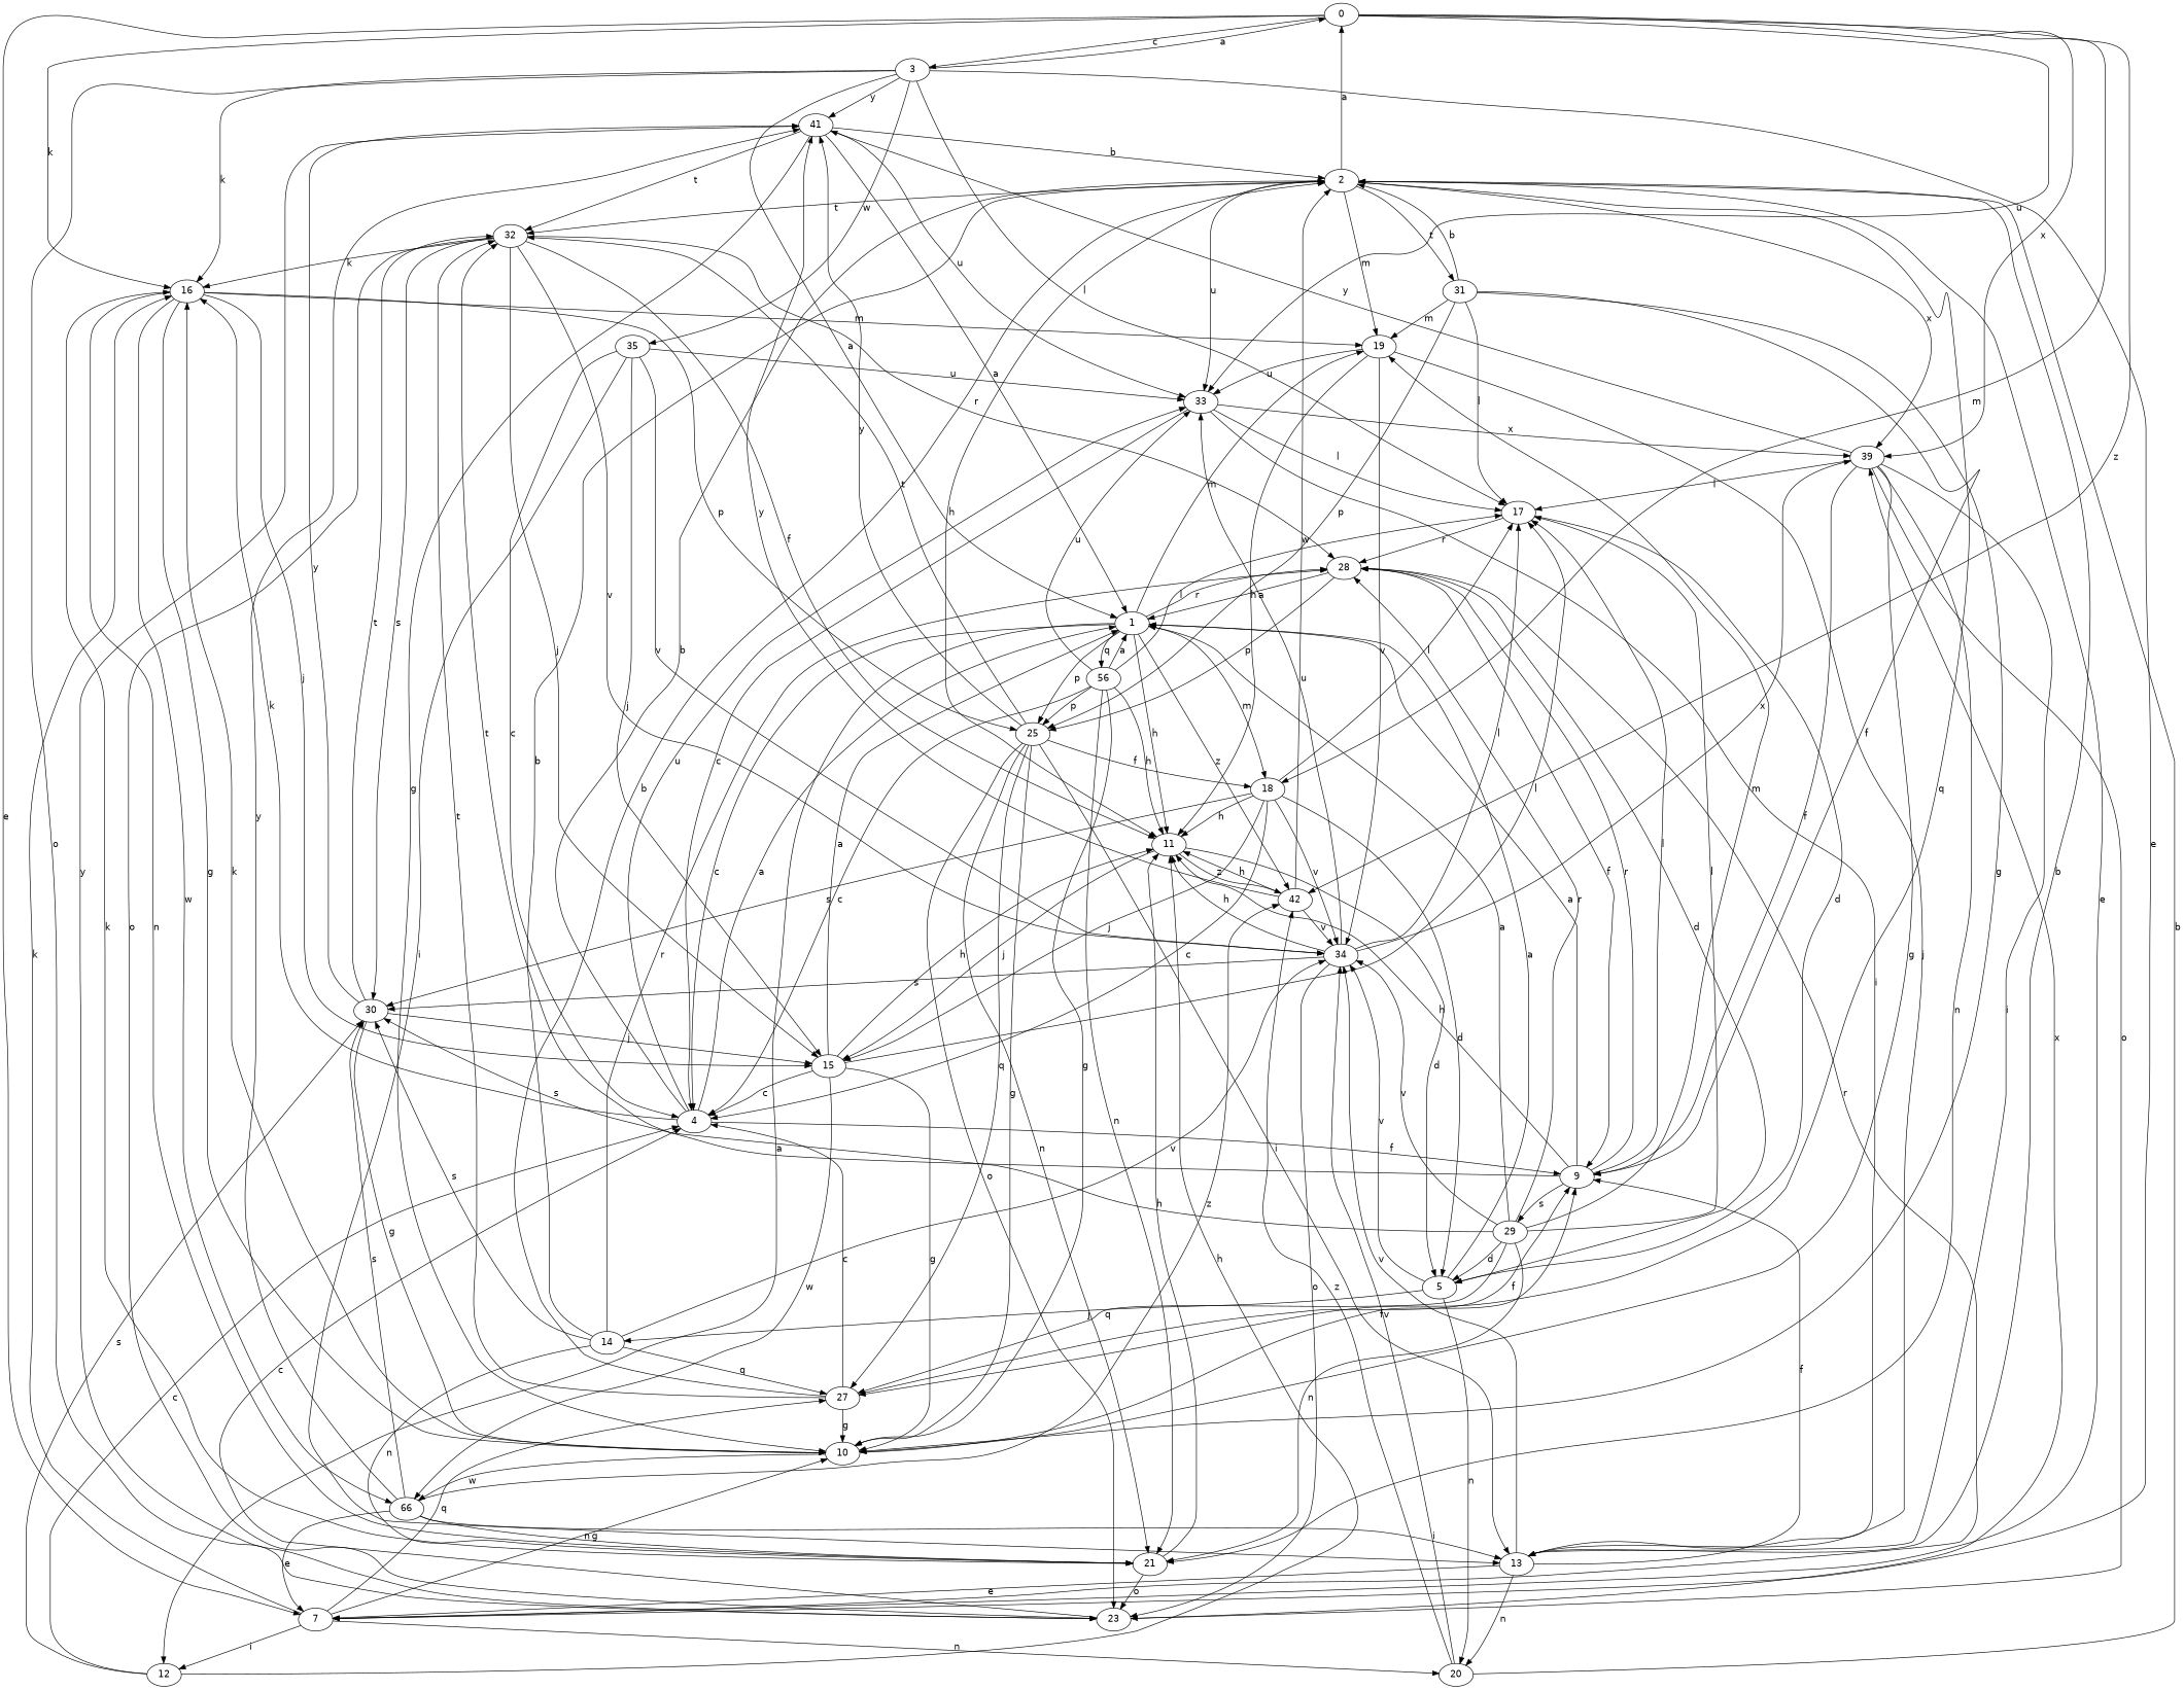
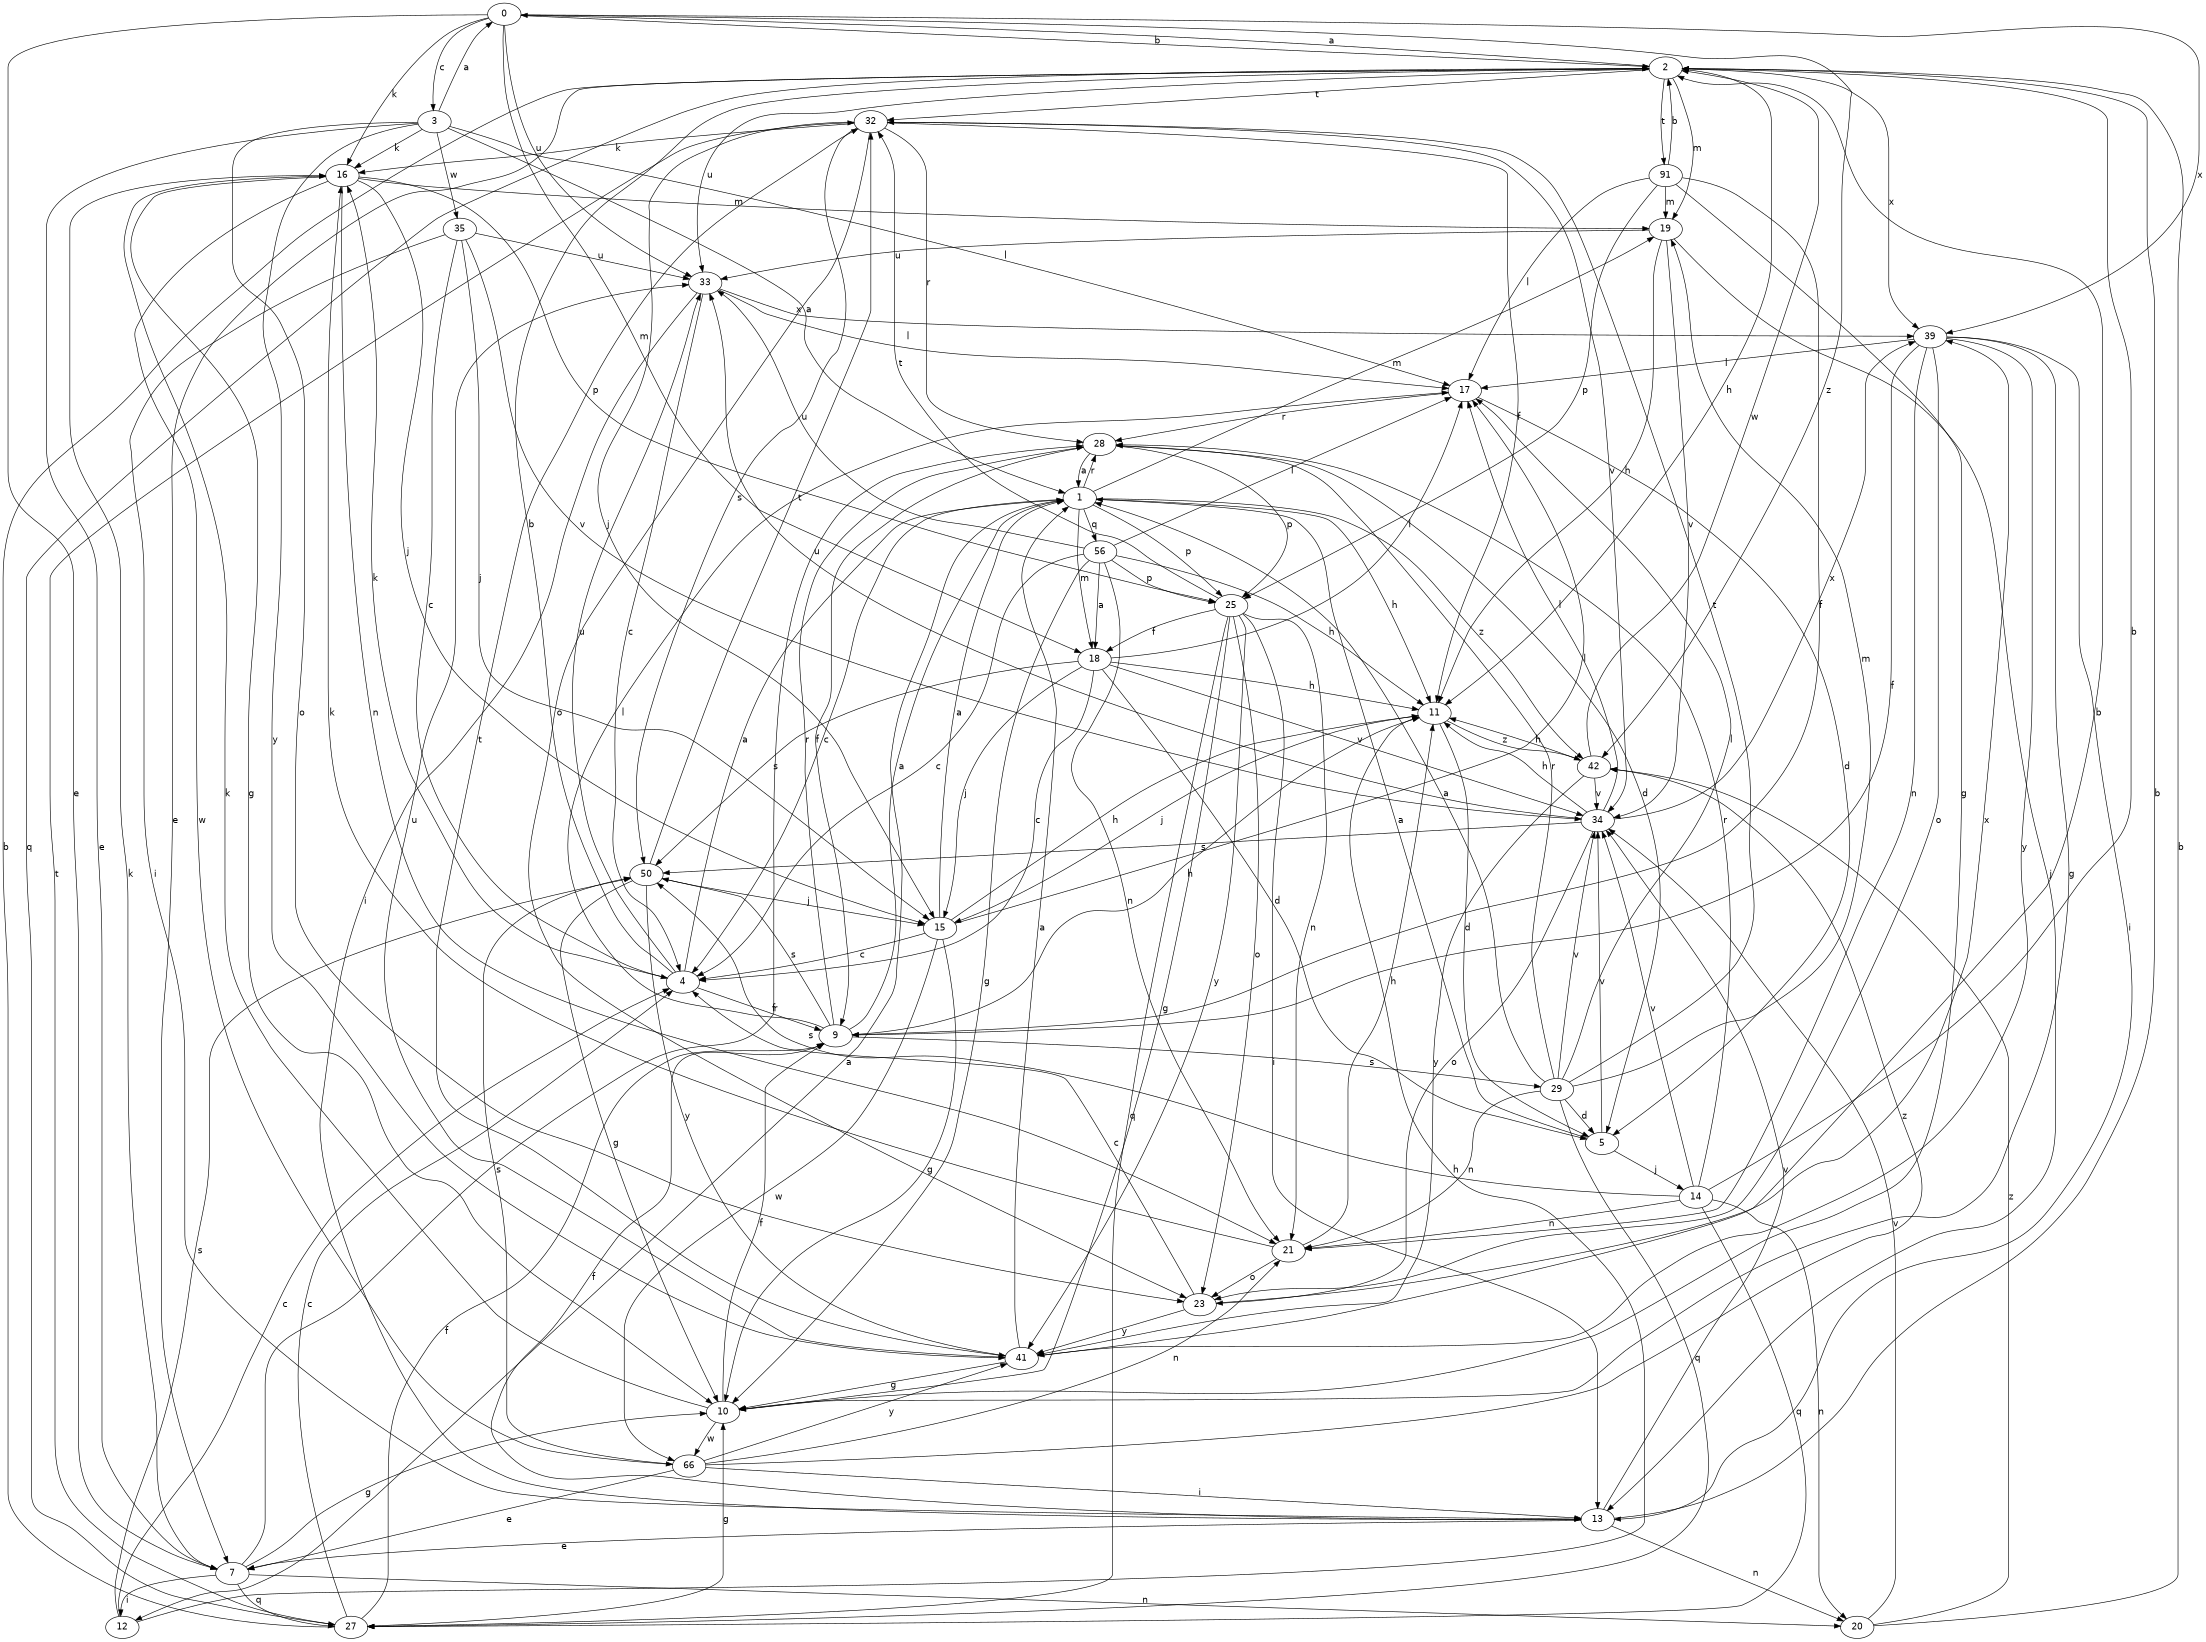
  strict digraph {
    fontname="DejaVu Sans"
    node [fontname="DejaVu Sans"]
    edge [fontname="DejaVu Sans"]
    0
    2
    3
    7
    16
    18
    33
    39
    42
    11
    19
    27
-   31
+   31 [label=91]
    32
    1
    17
    23
    35
    41
    28
    10
    12
    20
    25
    n25 [label=66]
    15
    21
    4
    5
    34
-   30
+   30 [label=50]
    13
    9
    n34 [label=56]
    29
    14
+   0 -> 2 [label=b]
    0 -> 3 [label=c]
    0 -> 7 [label=e]
    0 -> 16 [label=k]
    0 -> 18 [label=m]
    0 -> 33 [label=u]
    0 -> 39 [label=x]
    0 -> 42 [label=z]
    2 -> 0 [label=a]
    2 -> 7 [label=e]
    2 -> 33 [label=u]
    2 -> 39 [label=x]
    2 -> 11 [label=h]
    2 -> 19 [label=m]
    2 -> 27 [label=q]
    2 -> 31 [label=t]
    2 -> 32 [label=t]
    3 -> 0 [label=a]
    3 -> 7 [label=e]
    3 -> 16 [label=k]
    3 -> 1 [label=a]
    3 -> 17 [label=l]
    3 -> 23 [label=o]
    3 -> 35 [label=w]
    3 -> 41 [label=y]
    7 -> 16 [label=k]
    7 -> 27 [label=q]
    7 -> 28 [label=r]
    7 -> 10 [label=g]
    7 -> 12 [label=i]
    7 -> 20 [label=n]
    16 -> 19 [label=m]
    16 -> 10 [label=g]
    16 -> 25 [label=p]
    16 -> n25 [label=w]
    16 -> 15 [label=j]
    16 -> 21 [label=n]
    18 -> 11 [label=h]
    18 -> 17 [label=l]
    18 -> 15 [label=j]
    18 -> 4 [label=c]
    18 -> 5 [label=d]
    18 -> 34 [label=v]
    18 -> 30 [label=s]
    33 -> 39 [label=x]
    33 -> 17 [label=l]
    33 -> 4 [label=c]
    33 -> 13 [label=i]
    39 -> 17 [label=l]
    39 -> 23 [label=o]
    39 -> 41 [label=y]
    39 -> 10 [label=g]
    39 -> 21 [label=n]
    39 -> 13 [label=i]
    39 -> 9 [label=f]
    42 -> 2 [label=w]
    42 -> 11 [label=h]
    42 -> 41 [label=y]
    42 -> 34 [label=v]
    11 -> 42 [label=z]
    11 -> 15 [label=j]
    11 -> 5 [label=d]
    19 -> 33 [label=u]
    19 -> 11 [label=h]
    19 -> 34 [label=v]
    19 -> 13 [label=j]
    27 -> 2 [label=b]
    27 -> 32 [label=t]
    27 -> 10 [label=g]
    27 -> 4 [label=c]
    27 -> 9 [label=f]
    31 -> 2 [label=b]
    31 -> 19 [label=m]
    31 -> 17 [label=l]
    31 -> 10 [label=g]
    31 -> 25 [label=p]
    31 -> 9 [label=f]
    32 -> 16 [label=k]
    32 -> 11 [label=f]
    32 -> 23 [label=o]
    32 -> 28 [label=r]
    32 -> 15 [label=j]
    32 -> 34 [label=v]
    32 -> 30 [label=s]
    1 -> 18 [label=m]
    1 -> 42 [label=z]
    1 -> 11 [label=h]
    1 -> 19 [label=m]
    1 -> 28 [label=r]
    1 -> 12 [label=a]
    1 -> 25 [label=p]
    1 -> 4 [label=c]
    1 -> n34 [label=q]
    17 -> 28 [label=r]
    17 -> 5 [label=d]
    23 -> 39 [label=x]
    23 -> 41 [label=y]
    23 -> 4 [label=c]
    35 -> 33 [label=u]
    35 -> 15 [label=j]
    35 -> 4 [label=c]
    35 -> 34 [label=v]
    35 -> 13 [label=i]
    41 -> 2 [label=b]
    41 -> 33 [label=u]
    41 -> 32 [label=t]
    41 -> 1 [label=a]
    41 -> 10 [label=g]
    28 -> 1 [label=a]
    28 -> 25 [label=p]
    28 -> 5 [label=d]
    28 -> 9 [label=f]
    10 -> 16 [label=k]
    10 -> n25 [label=w]
    10 -> 9 [label=f]
    12 -> 11 [label=h]
    12 -> 4 [label=c]
    12 -> 30 [label=s]
    20 -> 2 [label=b]
    20 -> 42 [label=z]
    20 -> 34 [label=v]
    25 -> 18 [label=f]
    25 -> 27 [label=q]
    25 -> 32 [label=t]
    25 -> 23 [label=o]
    25 -> 41 [label=y]
    25 -> 10 [label=g]
    25 -> 21 [label=n]
    25 -> 13 [label=i]
    n25 -> 7 [label=e]
    n25 -> 42 [label=z]
    n25 -> 41 [label=y]
    n25 -> 21 [label=n]
    n25 -> 30 [label=s]
    n25 -> 13 [label=i]
    15 -> 11 [label=h]
    15 -> 1 [label=a]
    15 -> 17 [label=l]
    15 -> 10 [label=g]
    15 -> n25 [label=w]
    15 -> 4 [label=c]
    21 -> 16 [label=k]
    21 -> 11 [label=h]
    21 -> 23 [label=o]
    4 -> 2 [label=b]
    4 -> 16 [label=k]
    4 -> 33 [label=u]
    4 -> 1 [label=a]
    4 -> 9 [label=f]
    5 -> 1 [label=a]
    5 -> 34 [label=v]
    5 -> 14 [label=j]
    34 -> 33 [label=u]
    34 -> 39 [label=x]
    34 -> 11 [label=h]
    34 -> 17 [label=l]
    34 -> 23 [label=o]
    34 -> 30 [label=s]
    30 -> 32 [label=t]
    30 -> 41 [label=y]
    30 -> 10 [label=g]
    30 -> 15 [label=j]
    13 -> 2 [label=b]
    13 -> 7 [label=e]
    13 -> 20 [label=n]
    13 -> 34 [label=v]
    13 -> 9 [label=f]
    9 -> 11 [label=h]
    9 -> 1 [label=a]
    9 -> 17 [label=l]
    9 -> 28 [label=r]
    9 -> 30 [label=s]
    9 -> 29 [label=s]
    n34 -> 33 [label=u]
    n34 -> 11 [label=h]
-   n34 -> 1 [label=a]
+   n34 -> 18 [label=a]
    n34 -> 17 [label=l]
    n34 -> 10 [label=g]
    n34 -> 25 [label=p]
    n34 -> 21 [label=n]
    n34 -> 4 [label=c]
    29 -> 19 [label=m]
    29 -> 27 [label=q]
    29 -> 32 [label=t]
    29 -> 1 [label=a]
    29 -> 17 [label=l]
    29 -> 28 [label=r]
    29 -> 21 [label=n]
    29 -> 5 [label=d]
    29 -> 34 [label=v]
    14 -> 2 [label=b]
    14 -> 27 [label=q]
    14 -> 28 [label=r]
-   5 -> 20 [label=n]
+   14 -> 20 [label=n]
    14 -> 21 [label=n]
    14 -> 34 [label=v]
    14 -> 30 [label=s]
  }
